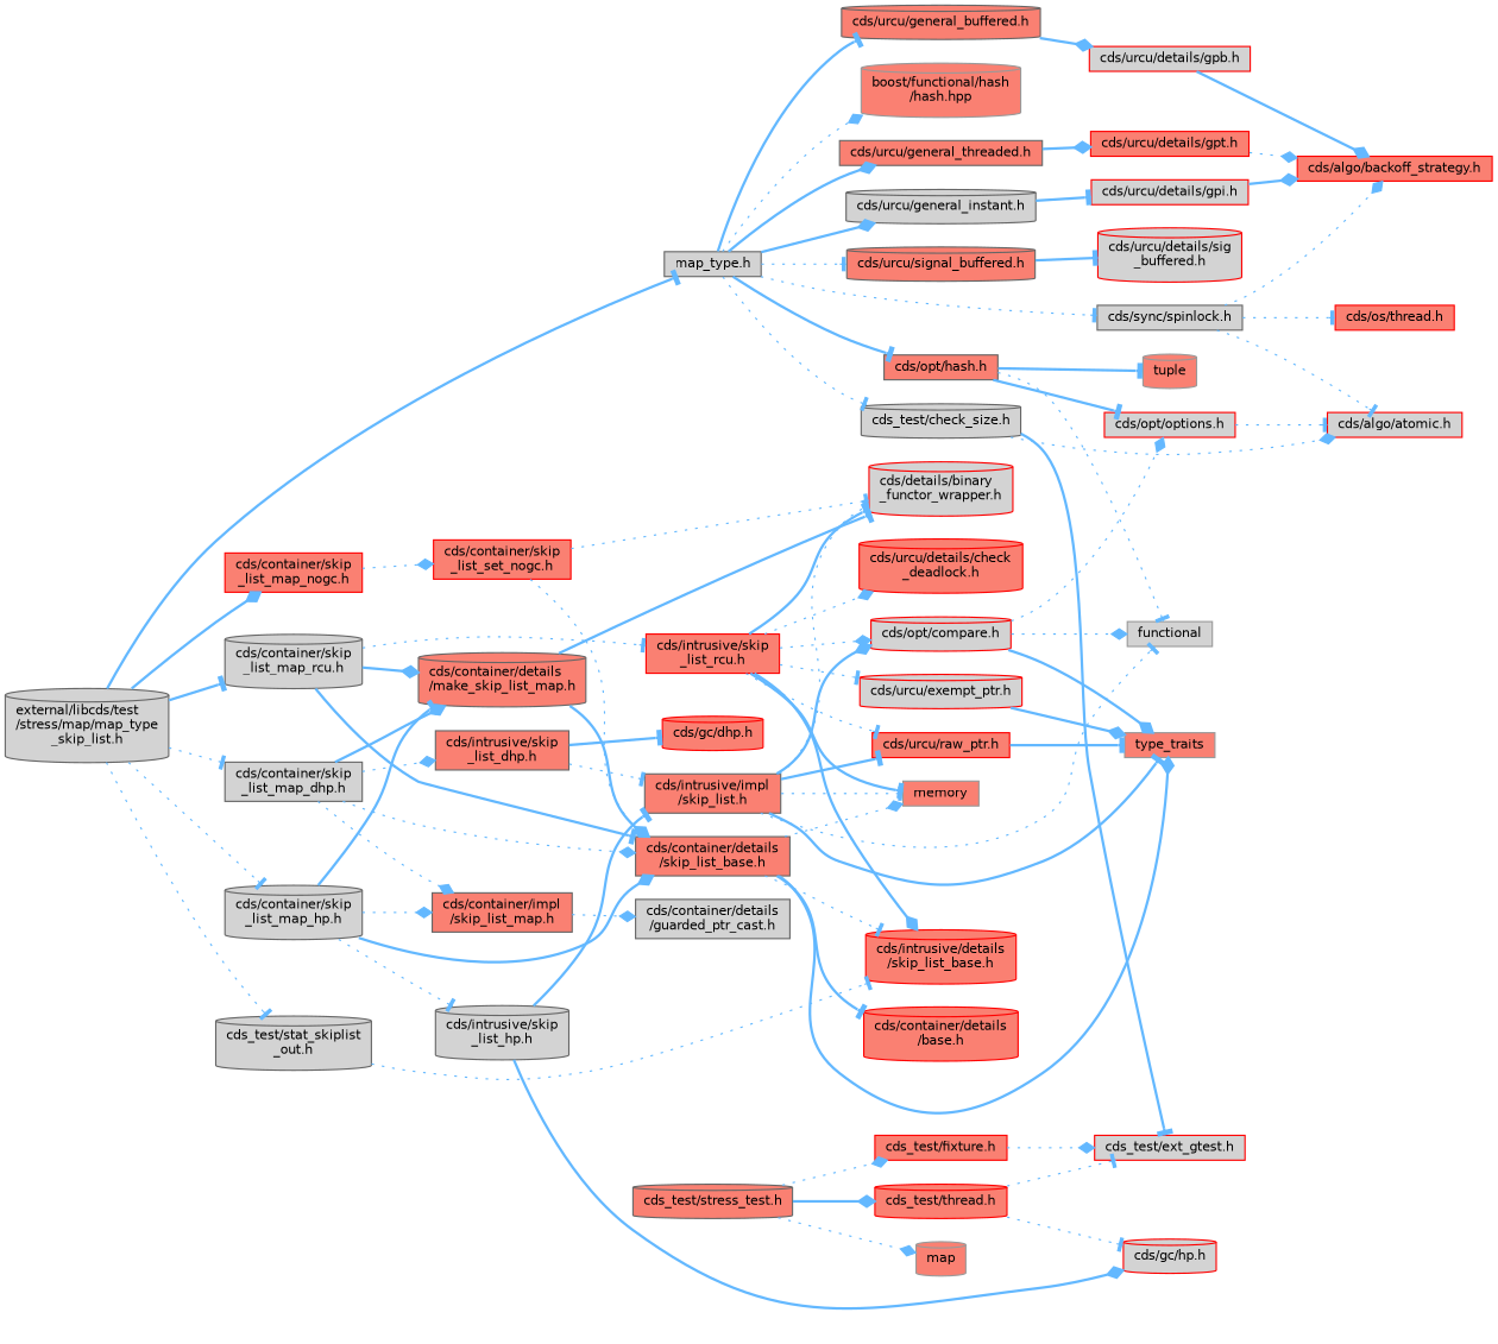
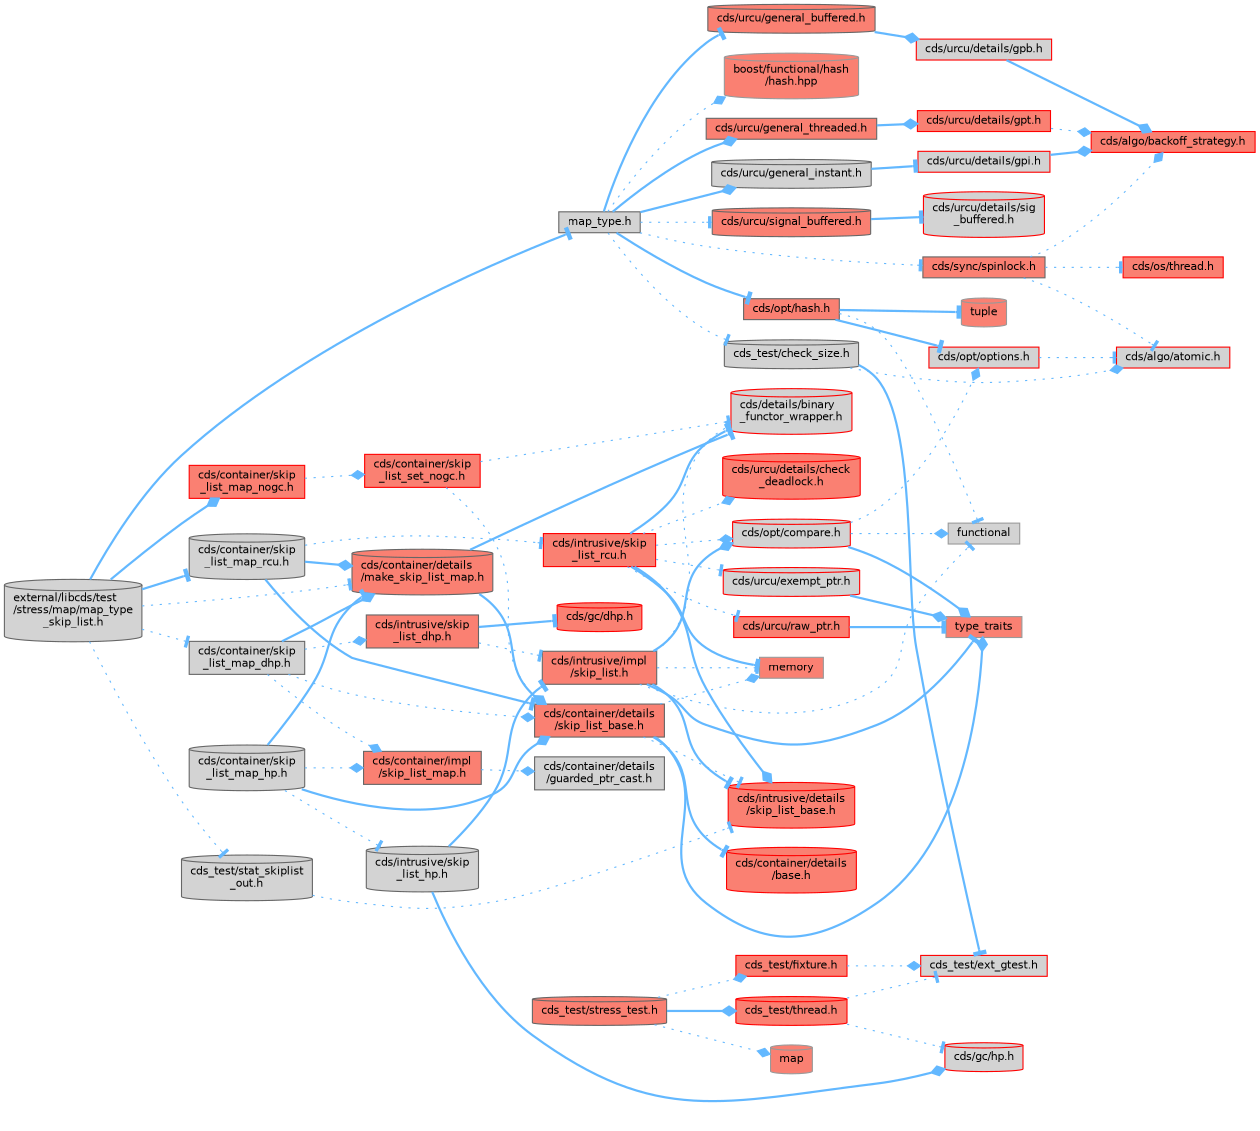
  digraph {
    rankdir=LR
    node [color=red fillcolor=salmon fontname=Helvetica fontsize=10 shape=box style=filled]
    edge [arrowhead=tee color=steelblue1 fontname=Helvetica fontsize=10 labelfontname=Helvetica labelfontsize=10 style=dotted]
    n1 [color=gray40 fillcolor=lightgrey fontcolor=black height=0.2 label="external/libcds/test\l/stress/map/map_type\l_skip_list.h" shape=cylinder width=0.4]
    n2 [color=grey40 fillcolor=lightgrey height=0.2 label="map_type.h" width=0.4]
    n3 [color=grey40 fillcolor=lightgrey height=0.2 label="cds/container/skip\l_list_map_hp.h" shape=cylinder width=0.4]
    n4 [color=grey40 fillcolor=lightgrey height=0.2 label="cds/container/skip\l_list_map_dhp.h" width=0.4]
    n5 [color=grey40 fillcolor=lightgrey height=0.2 label="cds/container/skip\l_list_map_rcu.h" shape=cylinder width=0.4]
    n6 [height=0.2 label="cds/container/skip\l_list_map_nogc.h" width=0.4]
    n7 [color=grey40 fillcolor=lightgrey height=0.2 label="cds_test/stat_skiplist\l_out.h" shape=cylinder width=0.4]
    n8 [color=grey40 fillcolor=lightgrey height=0.2 label="cds/urcu/general_instant.h" shape=cylinder width=0.4]
    n9 [color=grey40 height=0.2 label="cds/urcu/general_buffered.h" shape=cylinder width=0.4]
    n10 [color=grey40 height=0.2 label="cds/urcu/general_threaded.h" width=0.4]
    n11 [color=grey40 height=0.2 label="cds/urcu/signal_buffered.h" shape=cylinder width=0.4]
-   n12 [color=grey40 fillcolor=lightgrey height=0.2 label="cds/sync/spinlock.h" width=0.4]
+   n12 [color=grey40 height=0.2 label="cds/sync/spinlock.h" width=0.4]
    n13 [color=grey40 height=0.2 label="cds/opt/hash.h" width=0.4]
    n14 [color=grey60 height=0.2 label="boost/functional/hash\l/hash.hpp" shape=cylinder width=0.4]
    n15 [color=grey40 fillcolor=lightgrey height=0.2 label="cds_test/check_size.h" shape=cylinder width=0.4]
    n16 [color=grey40 height=0.2 label="cds/container/details\l/skip_list_base.h" width=0.4]
    n17 [color=grey40 fillcolor=lightgrey height=0.2 label="cds/intrusive/skip\l_list_hp.h" shape=cylinder width=0.4]
    n18 [color=grey40 height=0.2 label="cds/container/details\l/make_skip_list_map.h" shape=cylinder width=0.4]
    n19 [color=grey40 height=0.2 label="cds/container/impl\l/skip_list_map.h" width=0.4]
    n20 [color=grey40 height=0.2 label="cds/intrusive/skip\l_list_dhp.h" width=0.4]
    n21 [height=0.2 label="cds/intrusive/skip\l_list_rcu.h" width=0.4]
    n22 [height=0.2 label="cds/container/skip\l_list_set_nogc.h" width=0.4]
    n23 [height=0.2 label="cds/intrusive/details\l/skip_list_base.h" shape=cylinder width=0.4]
    n24 [fillcolor=lightgrey height=0.2 label="cds/urcu/details/gpi.h" width=0.4]
    n25 [fillcolor=lightgrey height=0.2 label="cds/urcu/details/gpb.h" width=0.4]
    n26 [height=0.2 label="cds/urcu/details/gpt.h" width=0.4]
    n27 [fillcolor=lightgrey height=0.2 label="cds/urcu/details/sig\l_buffered.h" shape=cylinder width=0.4]
    n28 [height=0.2 label="cds/algo/backoff_strategy.h" width=0.4]
    n29 [fillcolor=lightgrey height=0.2 label="cds/algo/atomic.h" width=0.4]
    n30 [height=0.2 label="cds/os/thread.h" width=0.4]
    n31 [color=grey60 height=0.2 label=tuple shape=cylinder width=0.4]
    n32 [color=grey60 fillcolor=lightgrey height=0.2 label=functional width=0.4]
    n33 [fillcolor=lightgrey height=0.2 label="cds/opt/options.h" width=0.4]
    n34 [color=grey40 height=0.2 label="cds_test/stress_test.h" shape=cylinder width=0.4]
    n35 [color=grey60 height=0.2 label=map shape=cylinder width=0.4]
    n36 [height=0.2 label="cds_test/fixture.h" width=0.4]
    n37 [height=0.2 label="cds_test/thread.h" shape=cylinder width=0.4]
    n38 [fillcolor=lightgrey height=0.2 label="cds_test/ext_gtest.h" width=0.4]
    n39 [fillcolor=lightgrey height=0.2 label="cds/gc/hp.h" shape=cylinder width=0.4]
    n40 [height=0.2 label="cds/container/details\l/base.h" shape=cylinder width=0.4]
    n41 [color=grey60 height=0.2 label=memory width=0.4]
    n42 [color=grey60 height=0.2 label=type_traits width=0.4]
    n43 [color=grey40 height=0.2 label="cds/intrusive/impl\l/skip_list.h" width=0.4]
    n44 [fillcolor=lightgrey height=0.2 label="cds/details/binary\l_functor_wrapper.h" shape=cylinder width=0.4]
    n45 [color=grey40 fillcolor=lightgrey height=0.2 label="cds/container/details\l/guarded_ptr_cast.h" width=0.4]
    n46 [fillcolor=lightgrey height=0.2 label="cds/opt/compare.h" shape=cylinder width=0.4]
    n47 [height=0.2 label="cds/gc/dhp.h" shape=cylinder width=0.4]
    n48 [height=0.2 label="cds/urcu/details/check\l_deadlock.h" shape=cylinder width=0.4]
    n49 [fillcolor=lightgrey height=0.2 label="cds/urcu/exempt_ptr.h" shape=cylinder width=0.4]
    n50 [height=0.2 label="cds/urcu/raw_ptr.h" width=0.4]
    n1 -> n2 [style=bold]
-   n1 -> n3
+   n1 -> n18
    n1 -> n4
    n1 -> n5 [style=bold]
    n1 -> n6 [arrowhead=diamond style=bold]
    n1 -> n7
    n2 -> n8 [arrowhead=diamond style=bold]
    n2 -> n9 [style=bold]
    n2 -> n10 [arrowhead=diamond style=bold]
    n2 -> n11
    n2 -> n12
    n2 -> n13 [style=bold]
    n2 -> n14 [arrowhead=diamond]
    n2 -> n15
    n3 -> n16 [arrowhead=diamond style=bold]
    n3 -> n17
    n3 -> n18 [style=bold]
    n3 -> n19 [arrowhead=diamond]
    n4 -> n16 [arrowhead=diamond]
    n4 -> n18 [arrowhead=diamond style=bold]
    n4 -> n19 [arrowhead=diamond]
    n4 -> n20 [arrowhead=diamond]
    n5 -> n16 [style=bold]
    n5 -> n18 [arrowhead=diamond style=bold]
    n5 -> n21
    n6 -> n22 [arrowhead=diamond]
    n7 -> n23
    n8 -> n24 [style=bold]
    n9 -> n25 [arrowhead=diamond style=bold]
    n10 -> n26 [arrowhead=diamond style=bold]
    n11 -> n27 [style=bold]
    n12 -> n28 [arrowhead=diamond]
    n12 -> n29
    n12 -> n30
    n13 -> n31 [style=bold]
    n13 -> n32
    n13 -> n33 [style=bold]
    n15 -> n29 [arrowhead=diamond]
    n15 -> n38 [style=bold]
    n16 -> n23
    n16 -> n40 [style=bold]
    n16 -> n41 [arrowhead=diamond]
    n16 -> n42 [arrowhead=diamond style=bold]
    n17 -> n39 [arrowhead=diamond style=bold]
    n17 -> n43 [style=bold]
    n18 -> n16 [arrowhead=diamond style=bold]
    n18 -> n44 [style=bold]
    n19 -> n45 [arrowhead=diamond]
    n20 -> n43
    n20 -> n47 [style=bold]
    n21 -> n23 [arrowhead=diamond style=bold]
    n21 -> n41 [style=bold]
    n21 -> n44 [style=bold]
    n21 -> n46 [arrowhead=diamond]
    n21 -> n48 [arrowhead=diamond]
    n21 -> n49
    n21 -> n50
    n22 -> n16 [arrowhead=diamond]
    n22 -> n44
    n24 -> n28 [arrowhead=diamond style=bold]
    n25 -> n28 [arrowhead=diamond style=bold]
    n26 -> n28 [arrowhead=diamond]
    n33 -> n29
    n34 -> n35 [arrowhead=diamond]
    n34 -> n36 [arrowhead=diamond]
    n34 -> n37 [arrowhead=diamond style=bold]
    n36 -> n38 [arrowhead=diamond]
    n37 -> n38
    n37 -> n39
-   n43 -> n50 [style=bold]
+   n43 -> n23 [style=bold]
    n43 -> n32
    n43 -> n41
    n43 -> n42 [style=bold]
    n43 -> n44
    n43 -> n46 [arrowhead=diamond style=bold]
    n46 -> n32 [arrowhead=diamond]
    n46 -> n33 [arrowhead=diamond]
    n46 -> n42 [arrowhead=diamond style=bold]
    n49 -> n42 [arrowhead=diamond style=bold]
    n50 -> n42 [style=bold]
  }
